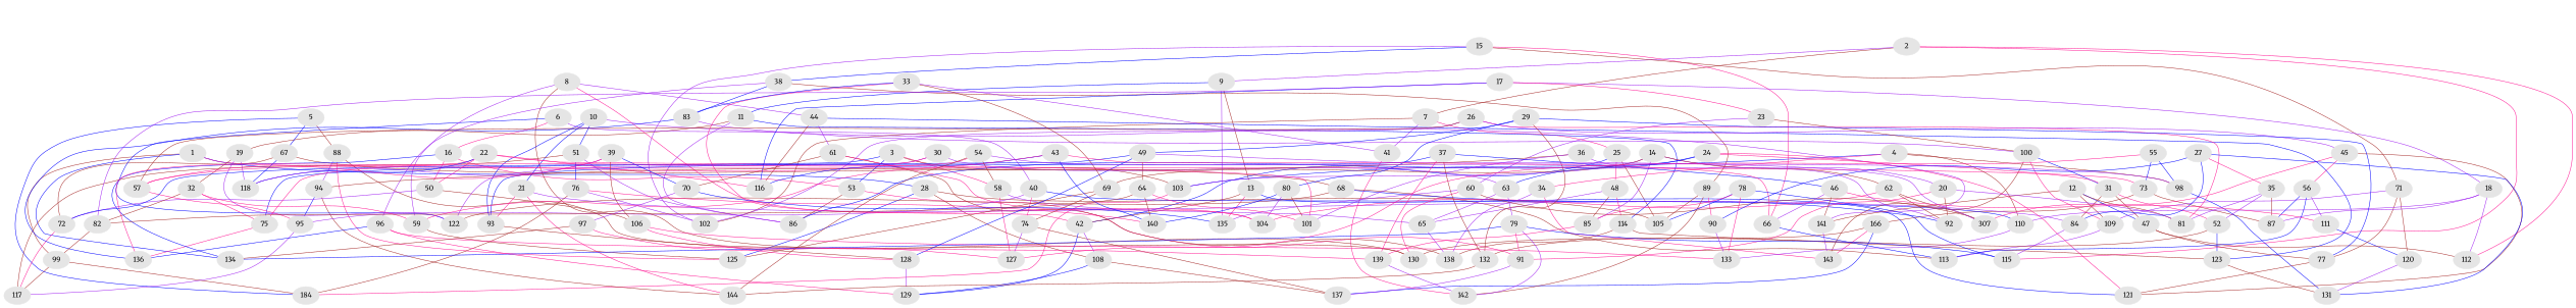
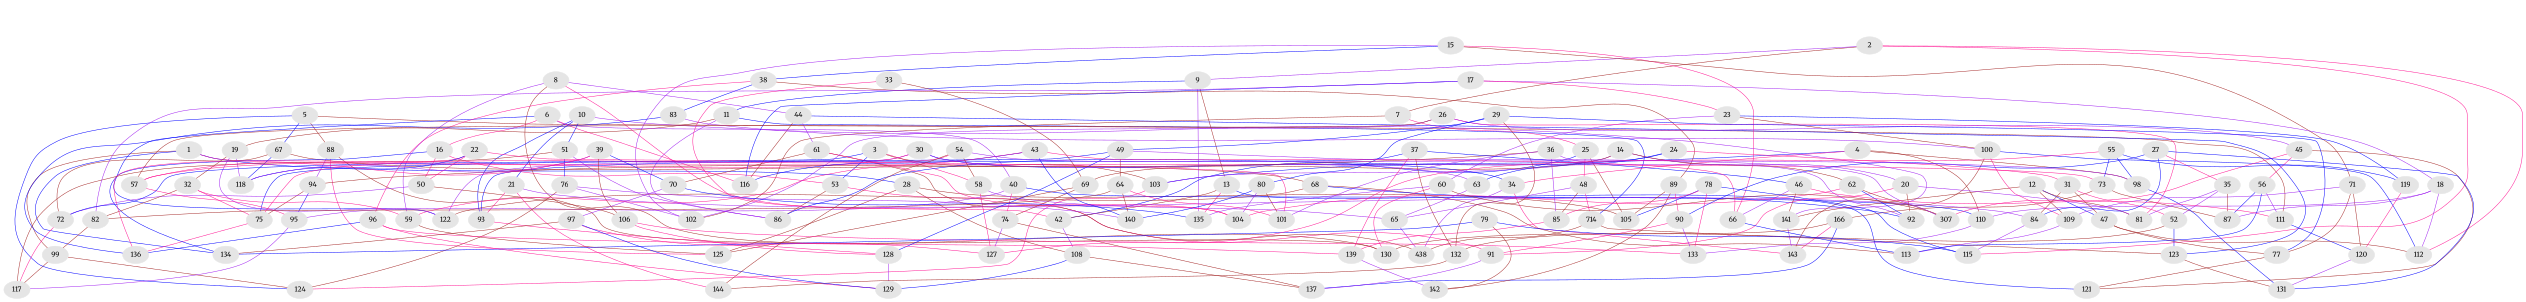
  graph {
    fontname=Merriweather
    node [color=gray90 fontname=Merriweather style=filled]
    edge [color=brown fontname=Merriweather]
    1
    28
    73
    99
    134
    105
    108
    125
    87
    n10 [label=166]
-   124 [label=184]
+   124
    117
    2
    7
    9
    112
    115
    25
-   41
    102
    11
    13
    135
    3
    53
    58
    75
    103
    86
    91
    65
    127
    136
    4
    34
    98
    110
-   138
+   138 [label=438]
    143
    131
    133
    5
    67
    88
    111
    118
    72
    68
    130
    94
    120
    6
    16
    40
    116
    122
    50
    74
    95
    42
    48
    142
    8
    44
    59
    104
    61
    123
    19
-   114
+   114 [label=714]
    121
    10
    21
    51
    93
    141
    84
    144
    76
    128
    32
    12
    47
    81
    109
    77
    113
    14
    20
    62
    69
    92
    n93 [label=307]
    15
    38
    66
    71
    83
    89
    96
    106
    17
    18
    23
    82
    60
    100
+   119
    137
    22
    101
    24
    31
    63
    52
    79
    85
    26
    45
    57
    56
    27
    35
    90
    129
    29
    80
    132
    49
    140
    30
    33
    36
    139
    37
    46
    39
    70
    97
    43
    64
    54
    55
    78
    1 -- 28 [color=blue]
    1 -- 73 [color=deeppink]
    1 -- 99
    1 -- 134 [color=blue]
    28 -- 105
    28 -- 108
-   28 -- 125 [color=blue]
+   28 -- 125
    73 -- 87
    73 -- n10
    99 -- 124
    99 -- 117
    108 -- 137
    108 -- 129 [color=blue]
    n10 -- 143 [color=deeppink]
    n10 -- 130
    n10 -- 137 [color=blue]
    2 -- 7
    2 -- 9 [color=purple]
    2 -- 112 [color=deeppink]
    2 -- 115 [color=deeppink]
    7 -- 25 [color=deeppink]
-   7 -- 41 [color=purple]
    7 -- 102
    9 -- 11 [color=blue]
    9 -- 13
    9 -- 135 [color=purple]
    25 -- 105
    25 -- 42 [color=blue]
    25 -- 48 [color=deeppink]
-   41 -- 142 [color=deeppink]
    11 -- 86 [color=purple]
    11 -- 19
    11 -- 114 [color=blue]
    13 -- 135 [color=deeppink]
    13 -- 42
    13 -- 121 [color=blue]
    3 -- 53 [color=blue]
    3 -- 58 [color=deeppink]
    3 -- 75 [color=blue]
    3 -- 103
    53 -- 86
    53 -- 91 [color=deeppink]
    58 -- 65 [color=purple]
    58 -- 127 [color=deeppink]
    75 -- 136 [color=deeppink]
    103 -- 124 [color=deeppink]
    91 -- 137 [color=purple]
    65 -- 138 [color=purple]
    4 -- 103 [color=blue]
    4 -- 34 [color=deeppink]
    4 -- 98
    4 -- 110
    34 -- 138 [color=purple]
    34 -- 143 [color=deeppink]
    98 -- 131 [color=blue]
    110 -- 133 [color=purple]
    5 -- 124 [color=blue]
    5 -- 67 [color=blue]
    5 -- 88
+   5 -- 111
    67 -- 118 [color=blue]
    67 -- 72
    67 -- 68
    88 -- 125 [color=deeppink]
    88 -- 130
    88 -- 94 [color=purple]
    111 -- 120 [color=blue]
    72 -- 117 [color=deeppink]
    68 -- 122
    68 -- 113
    68 -- 92 [color=blue]
    94 -- 95 [color=blue]
-   94 -- 144
+   94 -- 75
    120 -- 131 [color=purple]
    6 -- 16 [color=deeppink]
    6 -- 40 [color=purple]
-   22 -- 116 [color=deeppink]
+   6 -- 116 [color=deeppink]
    6 -- 122 [color=blue]
    16 -- 134 [color=blue]
    16 -- 53 [color=deeppink]
    16 -- 50 [color=deeppink]
    40 -- 110 [color=blue]
    40 -- 74 [color=deeppink]
    40 -- 95 [color=purple]
    50 -- 72 [color=purple]
    50 -- 106
    74 -- 127 [color=purple]
    74 -- 137
    95 -- 117 [color=purple]
    42 -- 108 [color=purple]
    48 -- 65 [color=purple]
    48 -- 114 [color=deeppink]
    48 -- 85
    8 -- 130
    8 -- 44 [color=purple]
    8 -- 59 [color=purple]
    8 -- 104 [color=deeppink]
    44 -- 116
    44 -- 61 [color=purple]
    44 -- 123 [color=blue]
    59 -- 125
    61 -- 138
    61 -- 104 [color=deeppink]
    61 -- 70
    123 -- 131
    19 -- 118 [color=purple]
    19 -- 122 [color=purple]
    19 -- 32
    114 -- 138
    114 -- 123
    10 -- 21 [color=blue]
    10 -- 51 [color=blue]
    10 -- 93 [color=blue]
    10 -- 141 [color=purple]
    21 -- 93 [color=deeppink]
    21 -- 84 [color=purple]
    21 -- 144 [color=deeppink]
    51 -- 117
    51 -- 86 [color=purple]
    51 -- 76 [color=blue]
-   93 -- 128
+   93 -- 128 [color=deeppink]
    141 -- 143 [color=purple]
    84 -- 115 [color=purple]
    76 -- 124
    76 -- 102 [color=purple]
-   76 -- 140 [color=deeppink]
+   76 -- 140 [color=purple]
    128 -- 129 [color=purple]
    32 -- 75 [color=deeppink]
    32 -- 59 [color=deeppink]
    32 -- 82
    12 -- 141
    12 -- 47 [color=blue]
    12 -- 81
    12 -- 109
    47 -- 112
    47 -- 77
    109 -- 113 [color=purple]
    77 -- 121
    14 -- 103 [color=purple]
    14 -- 20 [color=purple]
    14 -- 62
    14 -- 69
    20 -- 91 [color=deeppink]
    20 -- 81 [color=purple]
    20 -- 92
    62 -- 104 [color=deeppink]
-   62 -- 92
+   62 -- 92 [color=blue]
    62 -- n93
    69 -- 125
    69 -- 74
    15 -- 102 [color=purple]
    15 -- 38 [color=blue]
    15 -- 66 [color=deeppink]
    15 -- 71
    38 -- 83 [color=blue]
    38 -- 89
-   38 -- 96 [color=purple]
+   38 -- 96 [color=deeppink]
    66 -- 113 [color=blue]
    71 -- 120
    71 -- 109 [color=purple]
    71 -- 77
    83 -- 136 [color=blue]
    83 -- 100 [color=purple]
    89 -- 105
    89 -- 142
    89 -- 90 [color=deeppink]
    96 -- 136 [color=blue]
    96 -- 129 [color=deeppink]
    96 -- 139 [color=deeppink]
    106 -- 133 [color=deeppink]
    106 -- 128 [color=deeppink]
    17 -- 116 [color=blue]
    17 -- 18 [color=purple]
    17 -- 23 [color=deeppink]
    17 -- 82 [color=purple]
    18 -- 87 [color=purple]
    18 -- 112 [color=purple]
    18 -- 110 [color=purple]
    23 -- 60 [color=purple]
    23 -- 100
+   23 -- 119 [color=blue]
    82 -- 99
    60 -- 135 [color=purple]
    60 -- 130 [color=deeppink]
    60 -- n93
-   100 -- 31 [color=blue]
+   100 -- 112 [color=blue]
    100 -- 143
    100 -- 109 [color=deeppink]
+   119 -- 120 [color=deeppink]
    22 -- 136 [color=deeppink]
    22 -- 118 [color=blue]
    22 -- 50 [color=deeppink]
    22 -- 101 [color=deeppink]
    24 -- 86 [color=blue]
-   24 -- 121 [color=deeppink]
    24 -- 31 [color=deeppink]
    24 -- 63 [color=blue]
    31 -- 84
    31 -- 47
    31 -- 52 [color=deeppink]
    63 -- 65 [color=purple]
-   63 -- 79 [color=purple]
    52 -- 123 [color=blue]
    52 -- 132
    79 -- 134 [color=blue]
    79 -- 115 [color=blue]
-   79 -- 142 [color=purple]
+   79 -- 142
    85 -- 139 [color=deeppink]
    26 -- 102 [color=purple]
    26 -- 81 [color=deeppink]
    26 -- 45 [color=purple]
    26 -- 57
    45 -- 121
    45 -- n93 [color=deeppink]
    45 -- 56 [color=deeppink]
    57 -- 95 [color=deeppink]
    56 -- 87 [color=blue]
    56 -- 111 [color=purple]
    56 -- 113 [color=blue]
    27 -- 131 [color=blue]
    27 -- 84 [color=blue]
    27 -- 35 [color=deeppink]
    27 -- 90 [color=blue]
    35 -- 87
    35 -- 81 [color=purple]
    35 -- 52 [color=purple]
-   79 -- 91 [color=deeppink]
+   90 -- 91 [color=deeppink]
    90 -- 133 [color=purple]
    29 -- 77 [color=blue]
    29 -- 80 [color=blue]
    29 -- 132
    29 -- 49 [color=blue]
    80 -- 104 [color=purple]
    80 -- 101
    80 -- 140 [color=blue]
    132 -- 144
    49 -- 93 [color=blue]
    49 -- 128 [color=blue]
    49 -- n93 [color=purple]
    49 -- 64
+   30 -- 34 [color=blue]
    30 -- 122 [color=purple]
    30 -- 63 [color=purple]
    30 -- 57 [color=deeppink]
-   33 -- 41 [color=purple]
    33 -- 42 [color=deeppink]
    33 -- 69
-   33 -- 83 [color=blue]
    36 -- 94
    36 -- 92 [color=purple]
    36 -- 101 [color=purple]
-   14 -- 85 [color=purple]
+   36 -- 85 [color=purple]
    139 -- 142 [color=purple]
    37 -- 72 [color=blue]
    37 -- 132
    37 -- 139 [color=deeppink]
    37 -- 46 [color=blue]
    46 -- 111 [color=deeppink]
    46 -- 141
    46 -- 66 [color=purple]
    39 -- 118 [color=purple]
    39 -- 106
    39 -- 57 [color=deeppink]
    39 -- 70 [color=blue]
    70 -- 135 [color=blue]
    70 -- 97 [color=purple]
    97 -- 134
    97 -- 127 [color=deeppink]
-   42 -- 129 [color=blue]
+   97 -- 129 [color=blue]
    43 -- 116 [color=blue]
    43 -- 59 [color=deeppink]
    43 -- 66 [color=deeppink]
    43 -- 140 [color=blue]
    64 -- 82
    64 -- 101 [color=deeppink]
    64 -- 140
    54 -- 58
    54 -- 75 [color=deeppink]
    54 -- 98 [color=purple]
    54 -- 144
    55 -- 73 [color=blue]
    55 -- 127 [color=deeppink]
    55 -- 98 [color=blue]
+   55 -- 119 [color=blue]
    78 -- 105 [color=blue]
    78 -- 115 [color=blue]
    78 -- 133 [color=deeppink]
    78 -- 85 [color=deeppink]
  }
